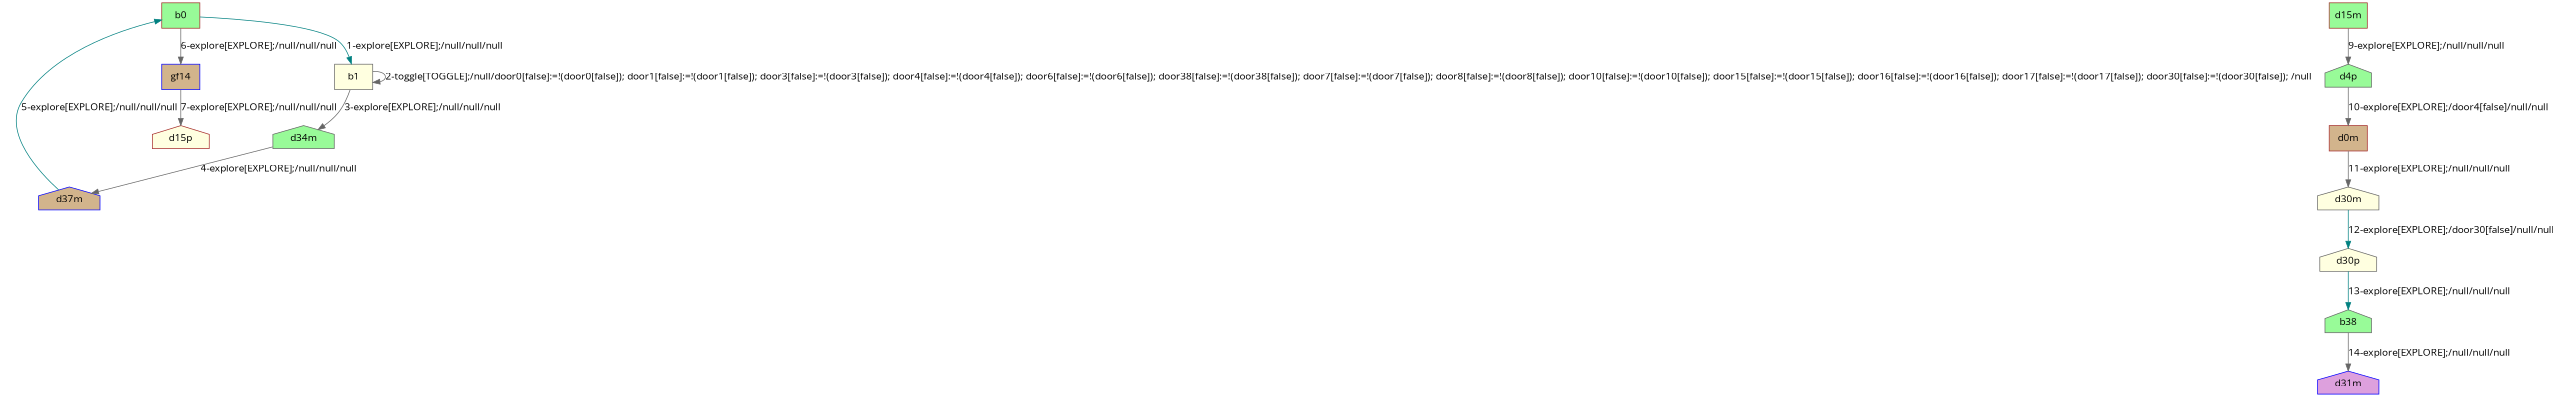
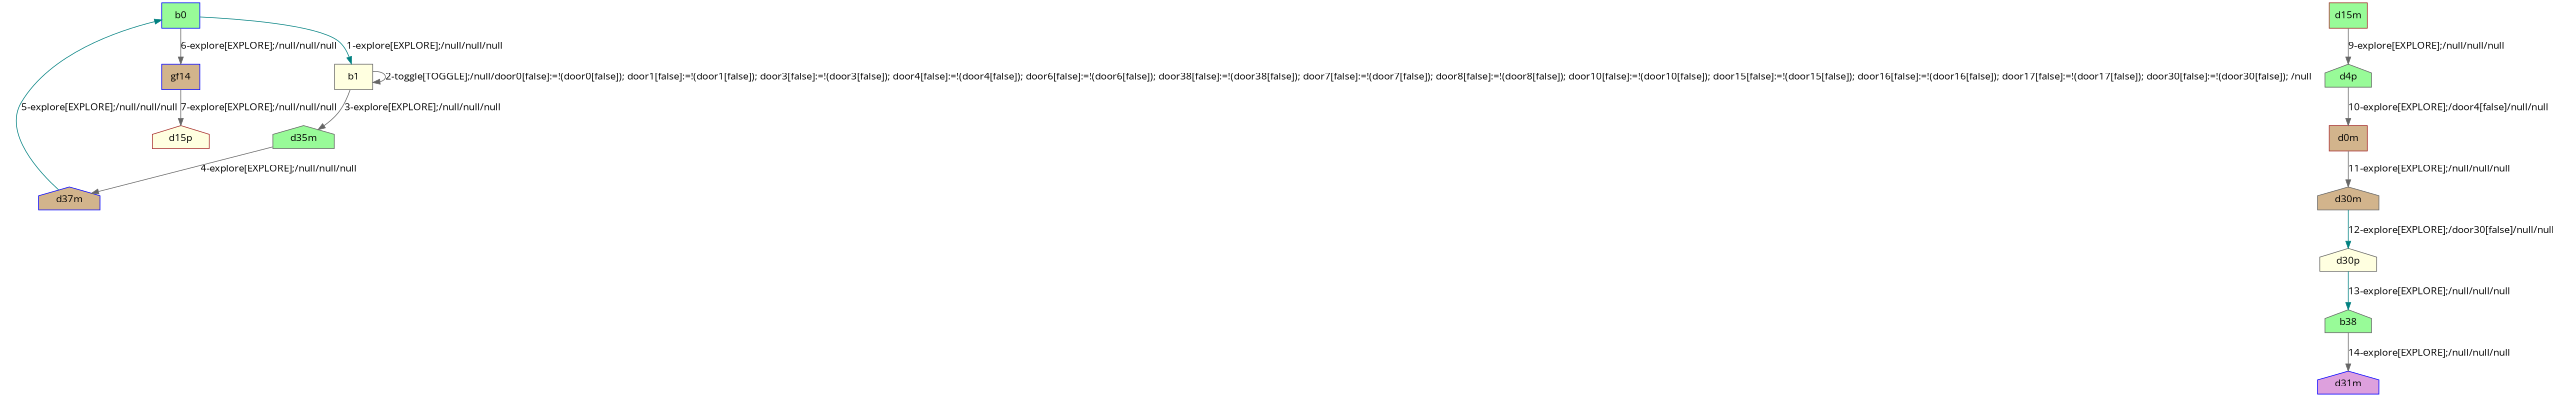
  digraph {
    fontname="Open Sans"
    node [color=gray40 fillcolor=palegreen fontname="Open Sans" shape=house style=filled]
    edge [color=gray40 fontname="Open Sans"]
    gf14 [color=blue fillcolor=tan shape=box]
    d15p [color=brown fillcolor=lightyellow]
    b1 [fillcolor=lightyellow shape=box]
-   d35m [label=d34m]
+   d35m
    d37m [color=blue fillcolor=tan]
-   b0 [color=brown shape=box]
+   b0 [color=blue shape=box]
    d15m [color=brown shape=box]
    d4p
    n9 [color=brown fillcolor=tan label=d0m shape=box]
-   d30m [fillcolor=lightyellow]
+   d30m [fillcolor=tan]
    d30p [fillcolor=lightyellow]
    b38
    d31m [color=blue fillcolor=plum]
    gf14 -> d15p [label="7-explore[EXPLORE];/null/null/null"]
    b1 -> b1 [label="2-toggle[TOGGLE];/null/door0[false]:=!(door0[false]); door1[false]:=!(door1[false]); door3[false]:=!(door3[false]); door4[false]:=!(door4[false]); door6[false]:=!(door6[false]); door38[false]:=!(door38[false]); door7[false]:=!(door7[false]); door8[false]:=!(door8[false]); door10[false]:=!(door10[false]); door15[false]:=!(door15[false]); door16[false]:=!(door16[false]); door17[false]:=!(door17[false]); door30[false]:=!(door30[false]); /null"]
    b1 -> d35m [label="3-explore[EXPLORE];/null/null/null"]
    d35m -> d37m [label="4-explore[EXPLORE];/null/null/null"]
    d37m -> b0 [color=teal label="5-explore[EXPLORE];/null/null/null"]
    b0 -> gf14 [label="6-explore[EXPLORE];/null/null/null"]
    b0 -> b1 [color=teal label="1-explore[EXPLORE];/null/null/null"]
    d15m -> d4p [label="9-explore[EXPLORE];/null/null/null"]
    d4p -> n9 [label="10-explore[EXPLORE];/door4[false]/null/null"]
    n9 -> d30m [label="11-explore[EXPLORE];/null/null/null"]
    d30m -> d30p [color=teal label="12-explore[EXPLORE];/door30[false]/null/null"]
    d30p -> b38 [color=teal label="13-explore[EXPLORE];/null/null/null"]
    b38 -> d31m [label="14-explore[EXPLORE];/null/null/null"]
  }
